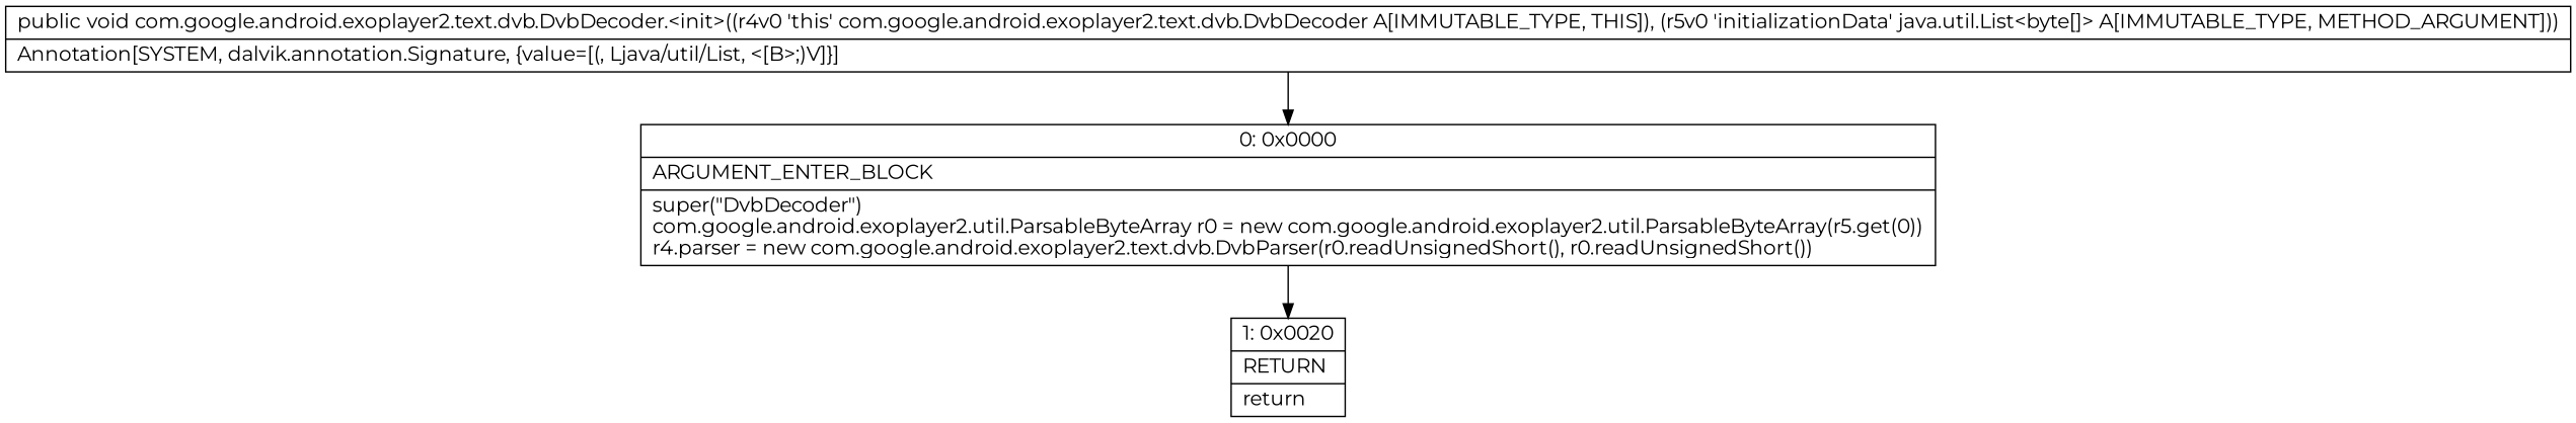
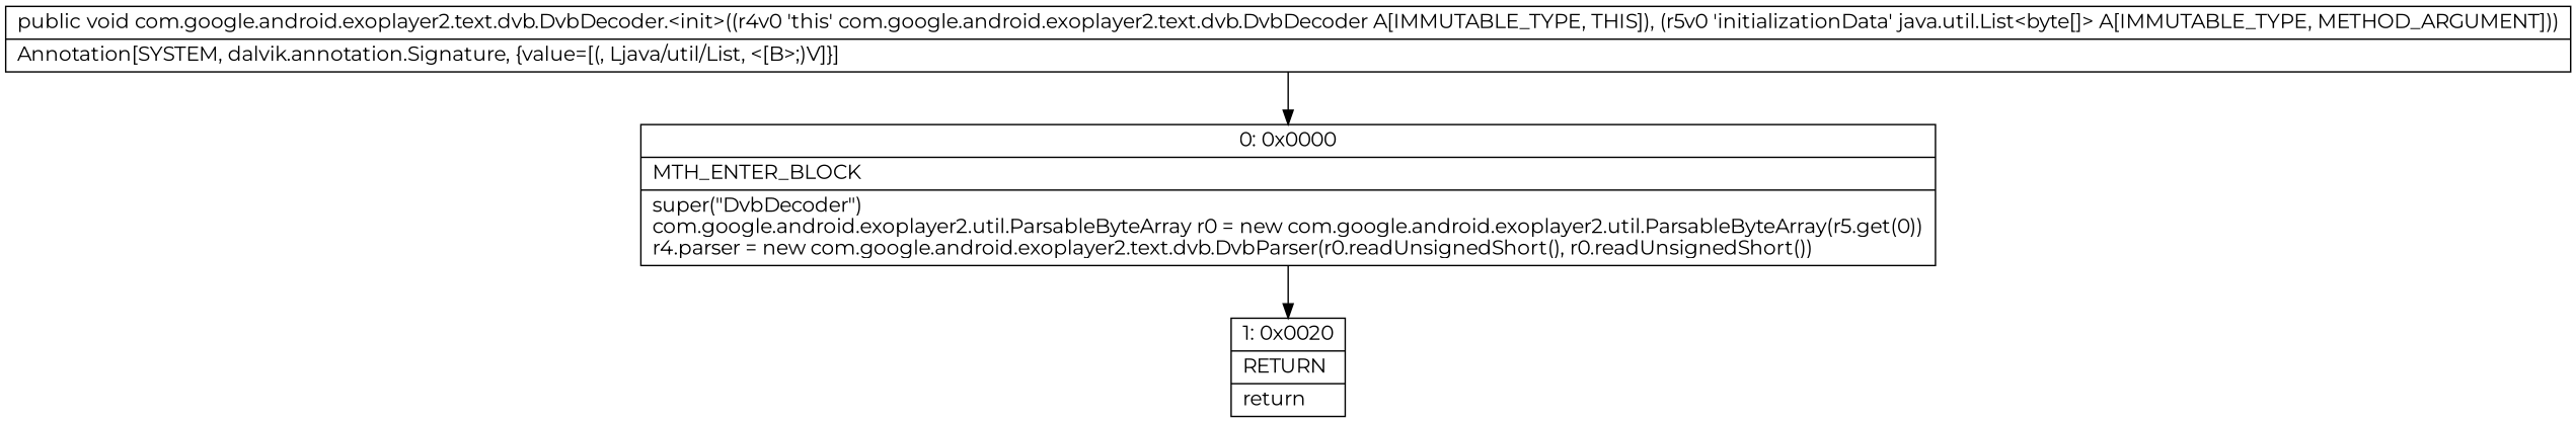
  digraph {
    fontname=Montserrat
    node [shape=record fontname=Montserrat]
    edge [fontname=Montserrat]
-   n1 [label="{0\:\ 0x0000|ARGUMENT_ENTER_BLOCK\l|super(\"DvbDecoder\")\lcom.google.android.exoplayer2.util.ParsableByteArray r0 = new com.google.android.exoplayer2.util.ParsableByteArray(r5.get(0))\lr4.parser = new com.google.android.exoplayer2.text.dvb.DvbParser(r0.readUnsignedShort(), r0.readUnsignedShort())\l}"]
+   n1 [label="{0\:\ 0x0000|MTH_ENTER_BLOCK\l|super(\"DvbDecoder\")\lcom.google.android.exoplayer2.util.ParsableByteArray r0 = new com.google.android.exoplayer2.util.ParsableByteArray(r5.get(0))\lr4.parser = new com.google.android.exoplayer2.text.dvb.DvbParser(r0.readUnsignedShort(), r0.readUnsignedShort())\l}"]
    n2 [label="{1\:\ 0x0020|RETURN\l|return\l}"]
    n3 [label="{public void com.google.android.exoplayer2.text.dvb.DvbDecoder.\<init\>((r4v0 'this' com.google.android.exoplayer2.text.dvb.DvbDecoder A[IMMUTABLE_TYPE, THIS]), (r5v0 'initializationData' java.util.List\<byte[]\> A[IMMUTABLE_TYPE, METHOD_ARGUMENT]))  | Annotation[SYSTEM, dalvik.annotation.Signature, \{value=[(, Ljava\/util\/List, \<[B\>;)V]\}]\l}"]
    n1 -> n2
    n3 -> n1
  }
